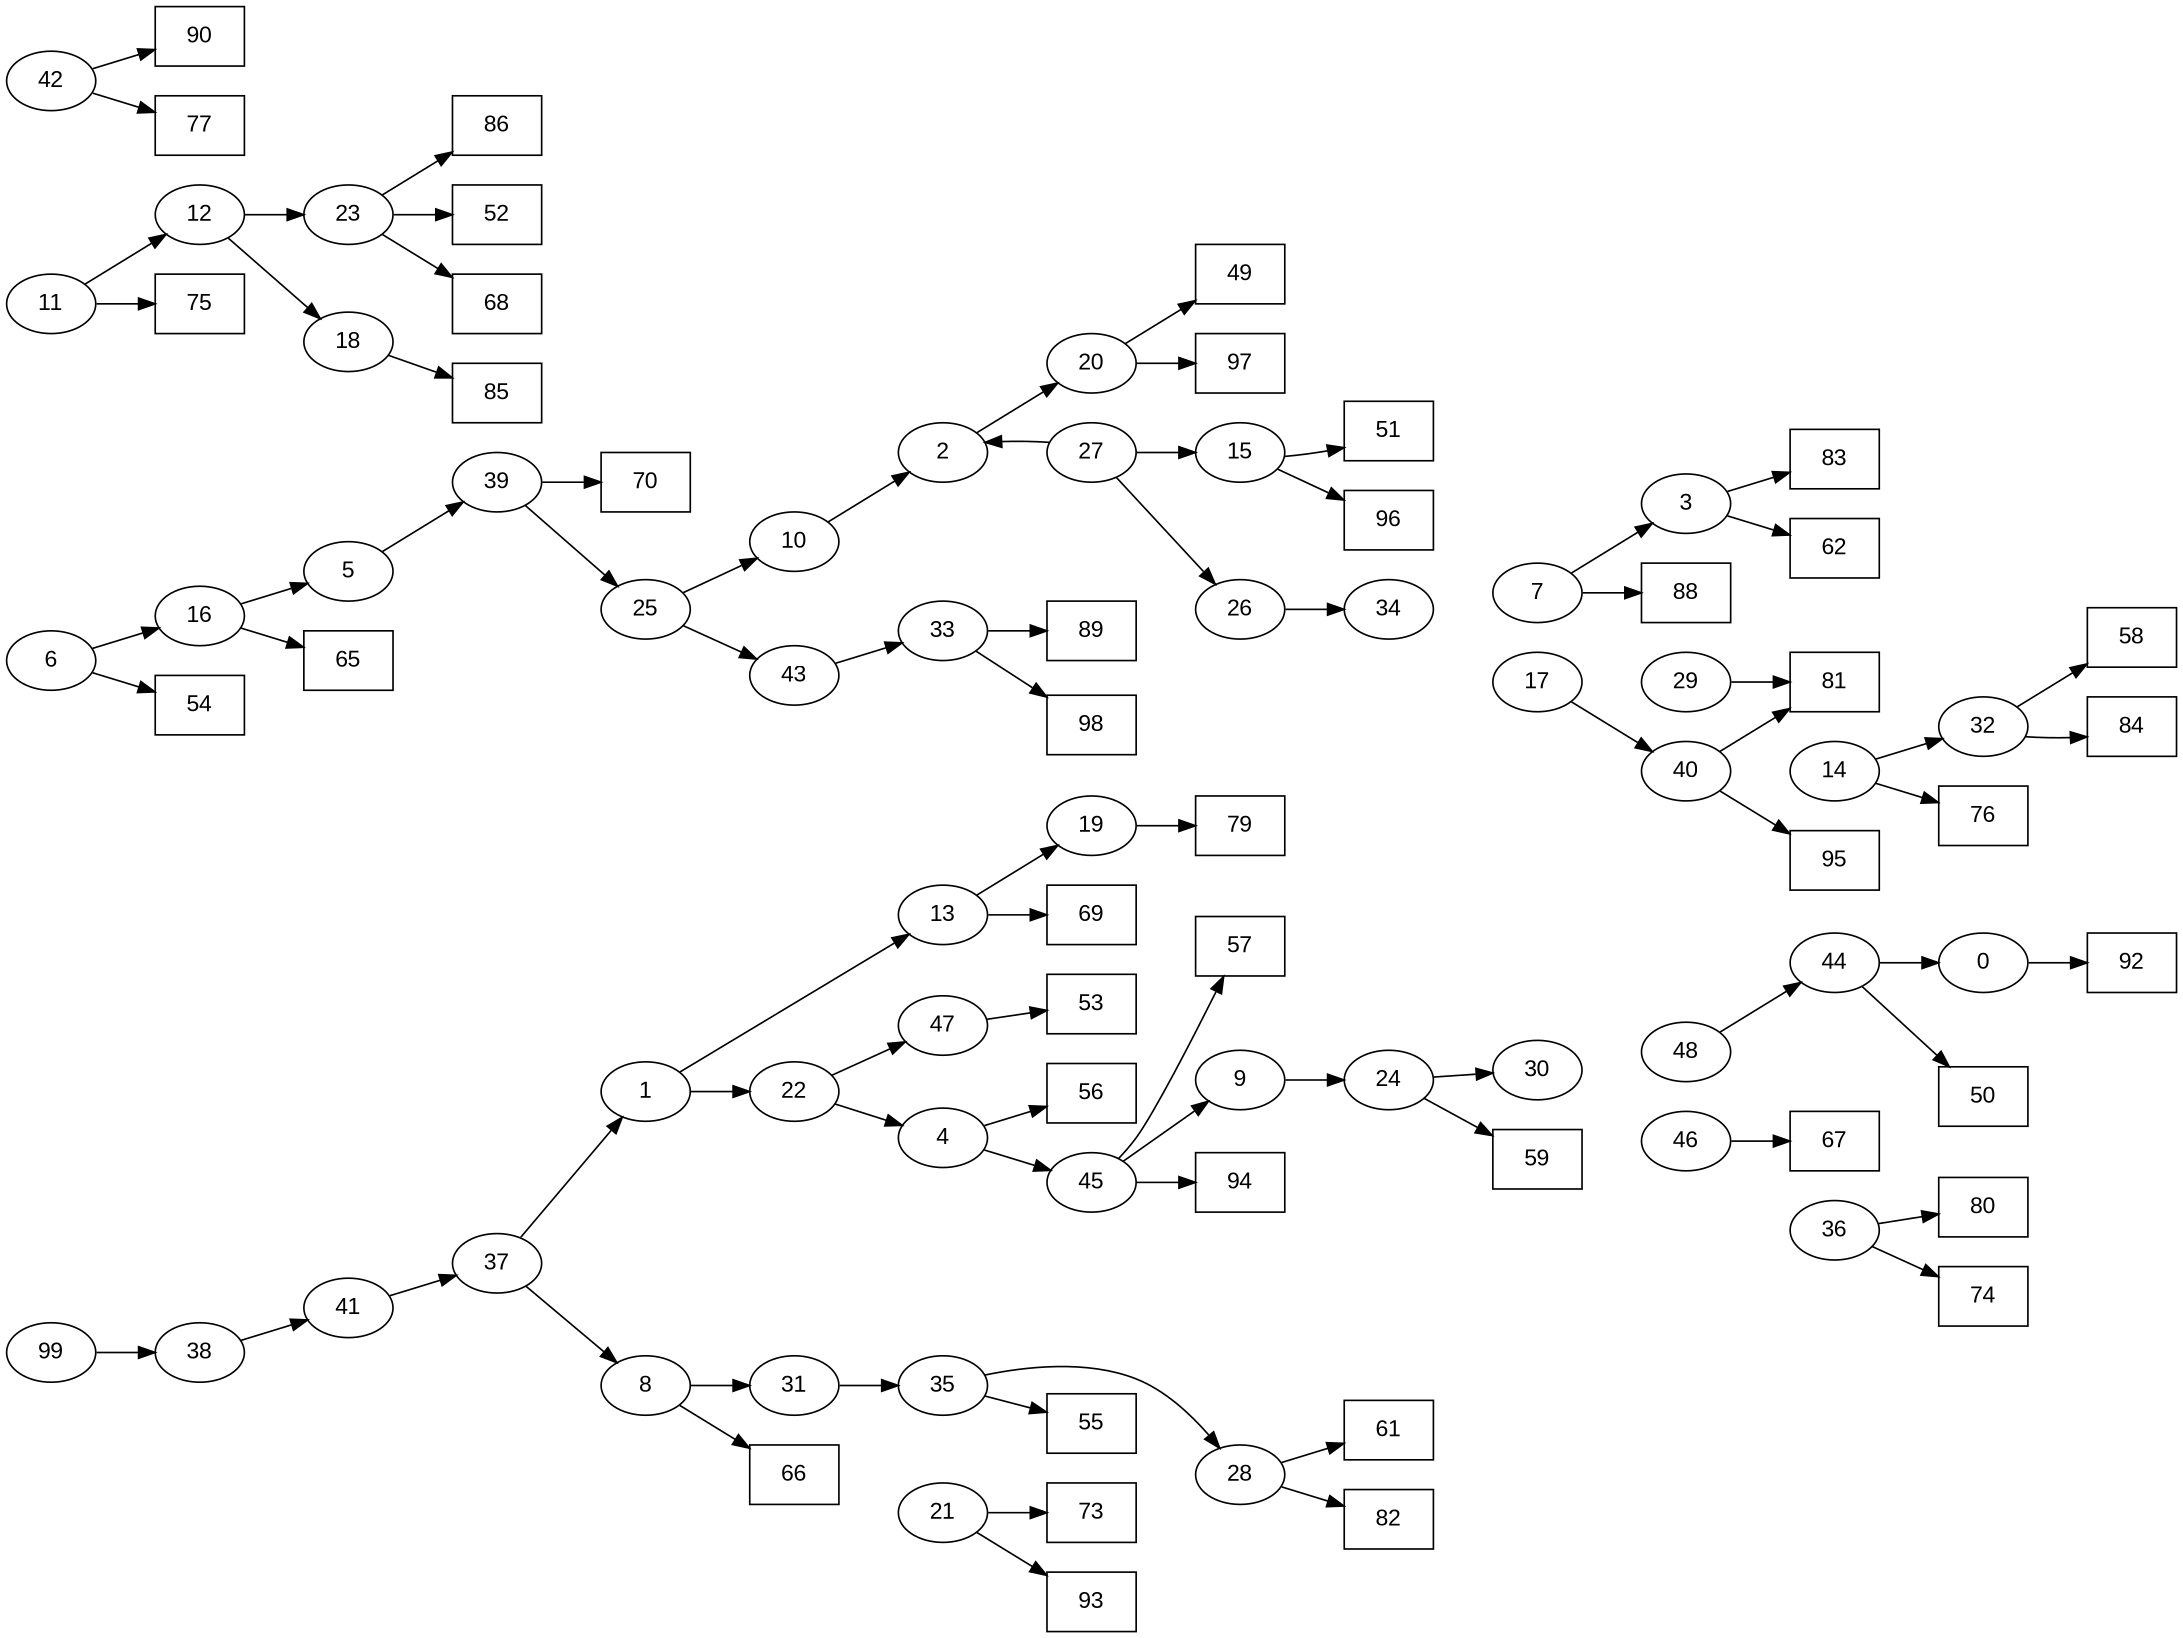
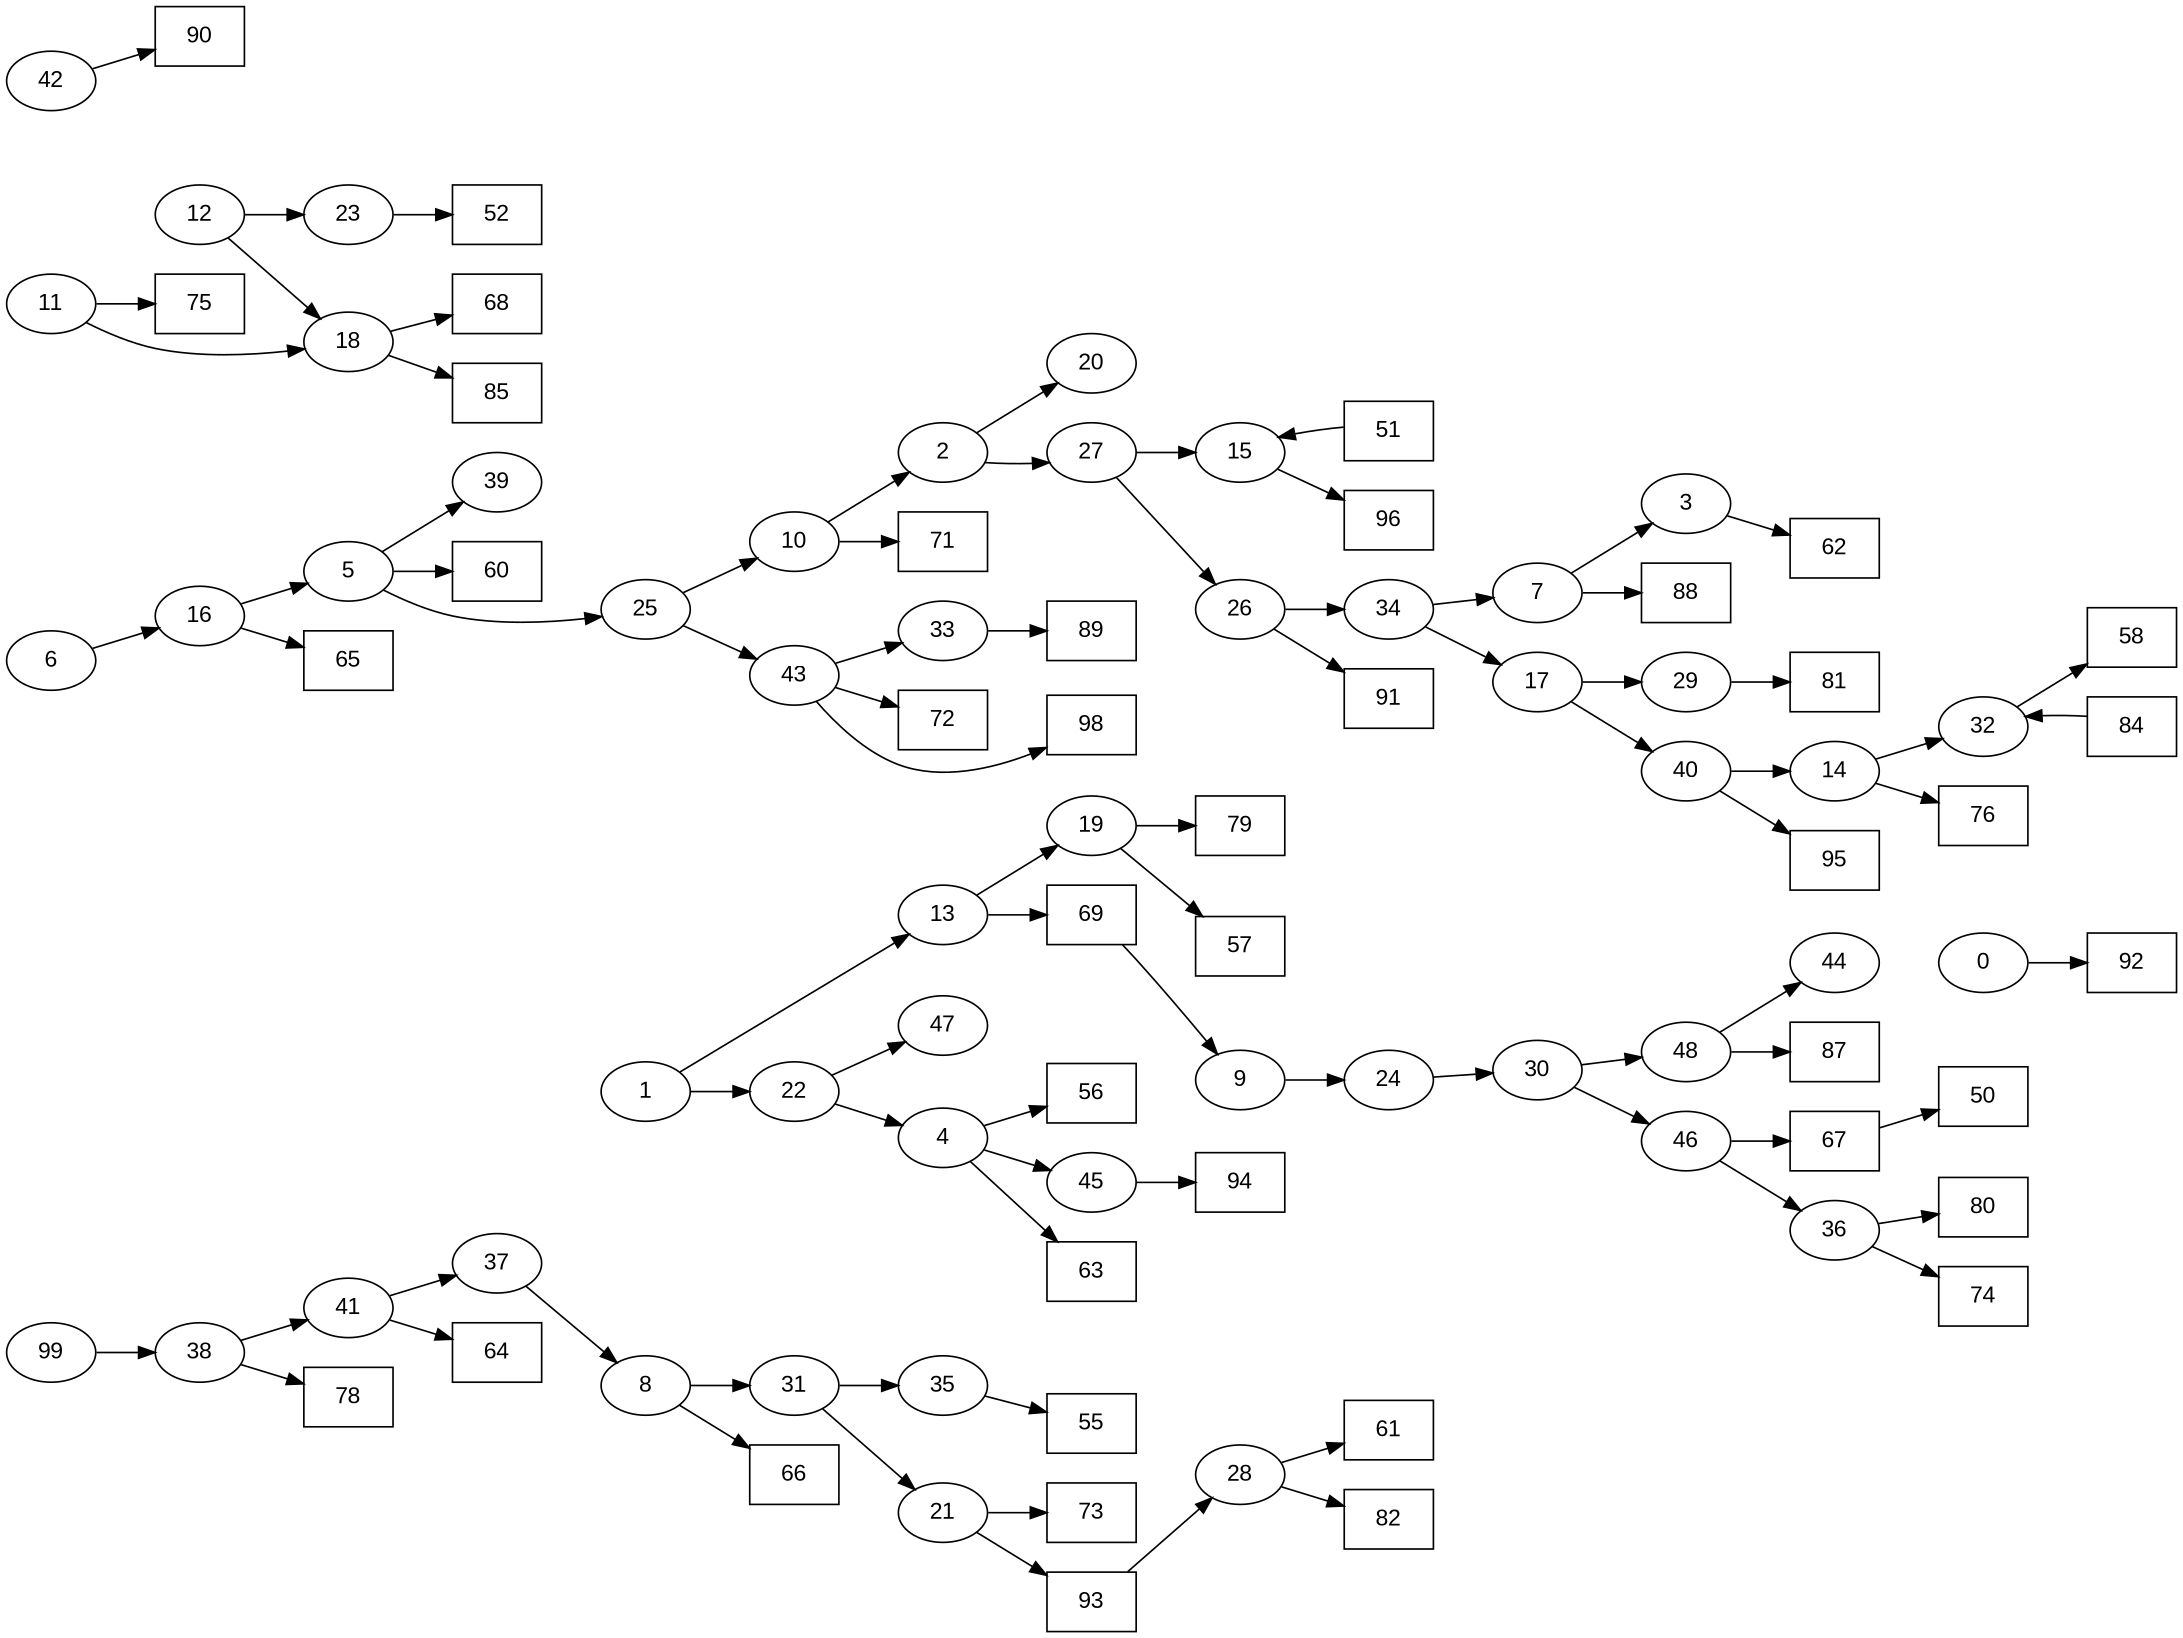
  digraph {
    fontname="Liberation Sans"
    rankdir=LR
    node [fontname="Liberation Sans"]
    edge [fontname="Liberation Sans"]
    n1 [label=0]
    n2 [label=92 shape=box]
    n3 [label=6]
    n4 [label=16]
-   n5 [label=54 shape=box]
    n6 [label=1]
    n7 [label=13]
    n8 [label=22]
    n9 [label=19]
    n10 [label=69 shape=box]
    n11 [label=4]
    n12 [label=47]
    n13 [label=2]
    n14 [label=20]
    n15 [label=27]
-   n16 [label=49 shape=box]
-   n17 [label=97 shape=box]
    n18 [label=15]
    n19 [label=26]
    n20 [label=3]
-   n21 [label=83 shape=box]
    n22 [label=62 shape=box]
    n23 [label=45]
+   n24 [label=63 shape=box]
    n25 [label=56 shape=box]
    n26 [label=9]
    n27 [label=94 shape=box]
    n28 [label=5]
    n29 [label=39]
+   n30 [label=60 shape=box]
    n31 [label=25]
-   n32 [label=70 shape=box]
    n33 [label=65 shape=box]
    n34 [label=7]
    n35 [label=88 shape=box]
    n36 [label=8]
    n37 [label=31]
    n38 [label=66 shape=box]
    n39 [label=21]
    n40 [label=35]
    n41 [label=24]
    n42 [label=11]
    n43 [label=12]
    n44 [label=75 shape=box]
    n45 [label=30]
-   n46 [label=59 shape=box]
    n47 [label=10]
+   n48 [label=71 shape=box]
    n49 [label=18]
    n50 [label=23]
    n51 [label=68 shape=box]
    n52 [label=85 shape=box]
-   n53 [label=86 shape=box]
    n54 [label=52 shape=box]
    n55 [label=79 shape=box]
    n56 [label=57 shape=box]
    n57 [label=14]
    n58 [label=32]
    n59 [label=76 shape=box]
    n60 [label=58 shape=box]
    n61 [label=84 shape=box]
    n62 [label=51 shape=box]
    n63 [label=96 shape=box]
    n64 [label=17]
    n65 [label=29]
    n66 [label=40]
    n67 [label=81 shape=box]
    n68 [label=95 shape=box]
    n69 [label=73 shape=box]
    n70 [label=93 shape=box]
-   n71 [label=53 shape=box]
    n72 [label=46]
    n73 [label=48]
    n74 [label=43]
    n75 [label=33]
+   n76 [label=72 shape=box]
    n77 [label=34]
+   n78 [label=91 shape=box]
    n79 [label=28]
    n80 [label=82 shape=box]
    n81 [label=61 shape=box]
    n82 [label=42]
    n83 [label=90 shape=box]
-   n84 [label=77 shape=box]
    n85 [label=36]
    n86 [label=67 shape=box]
    n87 [label=44]
+   n88 [label=87 shape=box]
    n89 [label=55 shape=box]
    n90 [label=89 shape=box]
    n91 [label=98 shape=box]
    n92 [label=80 shape=box]
    n93 [label=74 shape=box]
    n94 [label=37]
    n95 [label=38]
    n96 [label=41]
+   n97 [label=78 shape=box]
+   n98 [label=64 shape=box]
    n99 [label=50 shape=box]
    n100 [label=99]
    n1 -> n2
    n3 -> n4
-   n3 -> n5
    n4 -> n28
    n4 -> n33
    n6 -> n7
    n6 -> n8
    n7 -> n9
    n7 -> n10
    n8 -> n11
    n8 -> n12
    n9 -> n55
-   n23 -> n56
+   n9 -> n56
    n11 -> n23
+   n11 -> n24
    n11 -> n25
-   n12 -> n71
    n13 -> n14
-   n15 -> n13
-   n14 -> n16
-   n14 -> n17
+   n13 -> n15
    n15 -> n18
    n15 -> n19
-   n18 -> n62
+   n62 -> n18
    n18 -> n63
    n19 -> n77
-   n20 -> n21
+   n19 -> n78
    n20 -> n22
-   n23 -> n26
+   n10 -> n26
    n23 -> n27
    n26 -> n41
    n28 -> n29
-   n29 -> n31
-   n29 -> n32
+   n28 -> n30
+   n28 -> n31
    n31 -> n47
    n31 -> n74
    n34 -> n20
    n34 -> n35
    n36 -> n37
    n36 -> n38
+   n37 -> n39
    n37 -> n40
    n39 -> n69
    n39 -> n70
-   n40 -> n79
+   n70 -> n79
    n40 -> n89
    n41 -> n45
-   n41 -> n46
-   n42 -> n43
+   n42 -> n49
    n42 -> n44
    n43 -> n49
    n43 -> n50
+   n45 -> n72
+   n45 -> n73
    n47 -> n13
-   n50 -> n51
+   n47 -> n48
+   n49 -> n51
    n49 -> n52
-   n50 -> n53
    n50 -> n54
    n57 -> n58
    n57 -> n59
    n58 -> n60
-   n58 -> n61
+   n61 -> n58
+   n64 -> n65
    n64 -> n66
    n65 -> n67
-   n66 -> n67
+   n66 -> n57
    n66 -> n68
+   n72 -> n85
    n72 -> n86
    n73 -> n87
+   n73 -> n88
    n74 -> n75
+   n74 -> n76
    n75 -> n90
-   n75 -> n91
+   n74 -> n91
+   n77 -> n34
+   n77 -> n64
    n79 -> n80
    n79 -> n81
    n82 -> n83
-   n82 -> n84
    n85 -> n92
    n85 -> n93
-   n87 -> n1
-   n87 -> n99
-   n94 -> n6
+   n86 -> n99
    n94 -> n36
    n95 -> n96
+   n95 -> n97
    n96 -> n94
+   n96 -> n98
    n100 -> n95
  }
